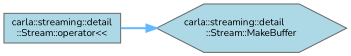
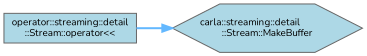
  digraph {
    rankdir=RL
    fontname=Nunito
    node [fillcolor=lightblue fontname=Nunito fontsize=10 style=filled]
    n1 [color=gray40 fontcolor=black height=0.2 label="carla::streaming::detail\l::Stream::MakeBuffer" shape=hexagon width=0.4]
-   n2 [color=grey40 height=0.2 label="carla::streaming::detail\l::Stream::operator\<\<" shape=box width=0.4]
+   n2 [color=grey40 height=0.2 label="operator::streaming::detail\l::Stream::operator\<\<" shape=box width=0.4]
    n1 -> n2 [color=steelblue1 dir=back fontname=Nunito fontsize=10 labelfontname=Helvetica labelfontsize=10 style=bold]
  }
